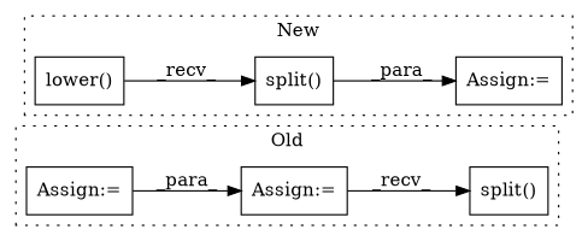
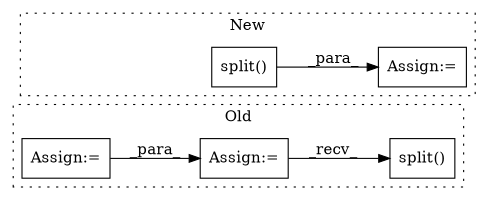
  digraph {
    rankdir=LR
    node [a=75 l=3 s=1836 shape=box]
    n1 [l=30 label="split()" s=2038]
    n2 [a=68 label="Assign:=" s=1700]
    n3 [a=68 label="Assign:=" s=1630]
-   n4 [l=12 label="lower()"]
    n5 [a=68 label="Assign:=" s=1832]
    n6 [l=20 label="split()"]
    subgraph cluster_1 {
      label=Old
      style=dotted
      n1
      n2
      n3
    }
    subgraph cluster_2 {
      label=New
      style=dotted
-     n4
      n5
      n6
    }
    n2 -> n1 [label=_recv_]
    n3 -> n2 [label=_para_]
-   n4 -> n6 [label=_recv_]
    n6 -> n5 [label=_para_]
  }
